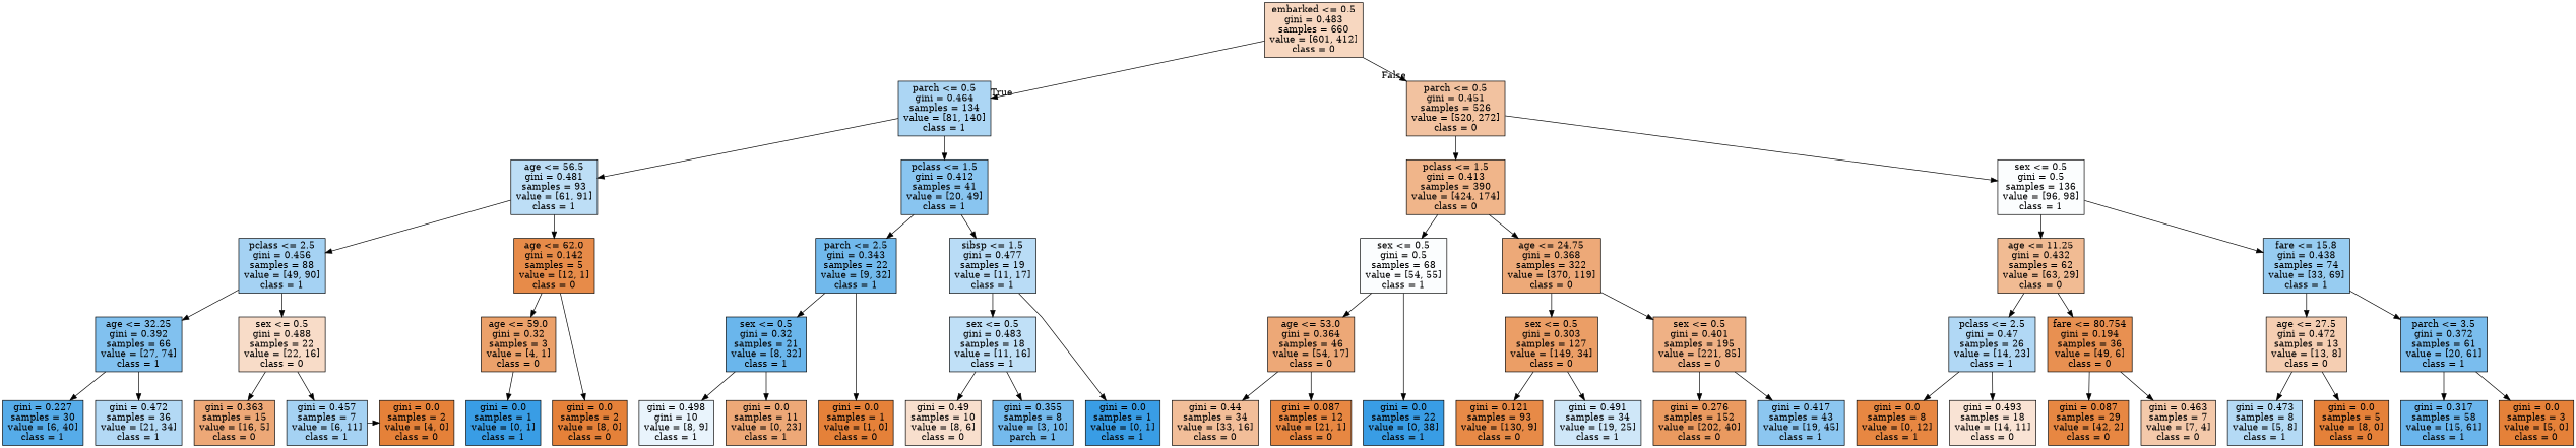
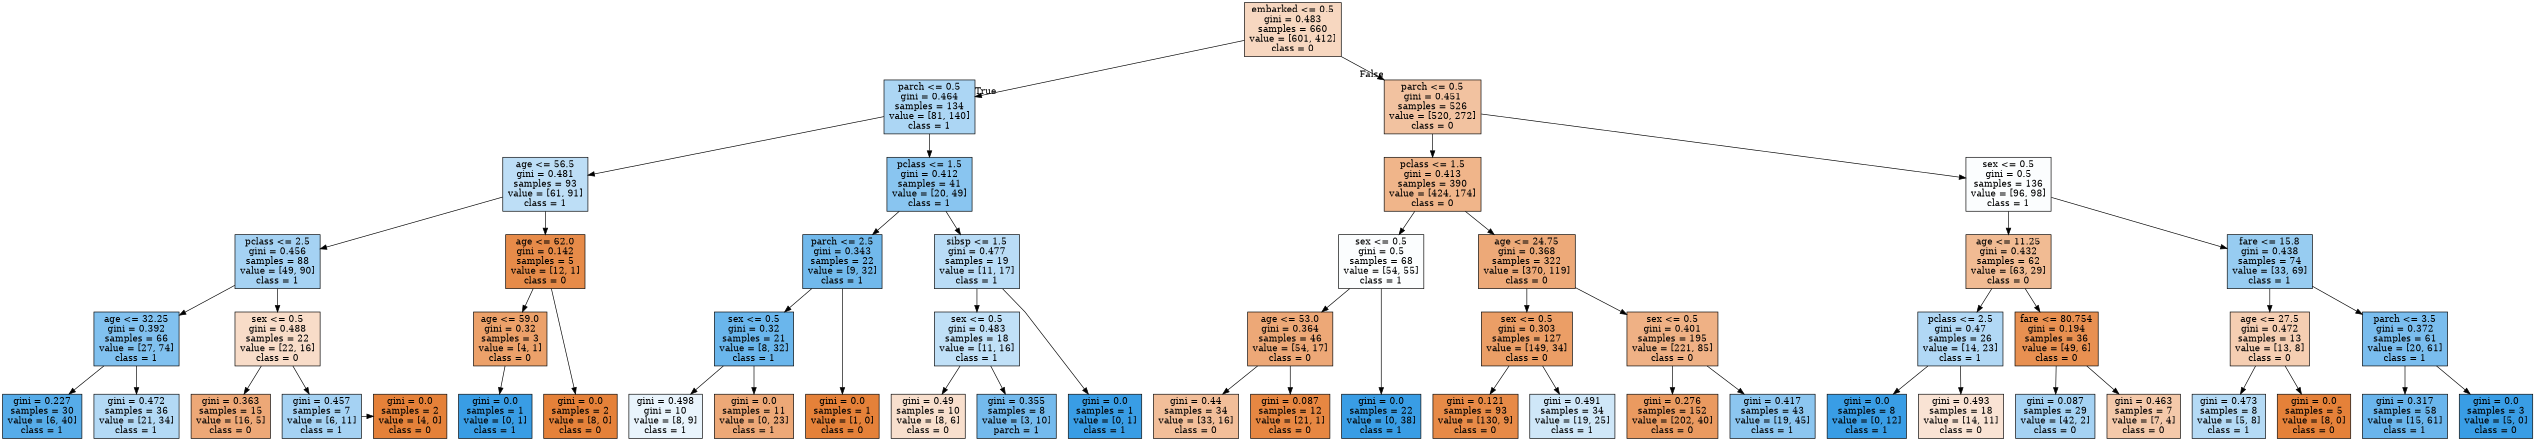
  digraph {
    ranksep=equally
    splines=polyline
    node [color=black fillcolor="#e58139ff" shape=box style=filled]
    n1 [fillcolor="#e5813950" label="embarked <= 0.5\ngini = 0.483\nsamples = 660\nvalue = [601, 412]\nclass = 0"]
    n2 [fillcolor="#399de56b" label="parch <= 0.5\ngini = 0.464\nsamples = 134\nvalue = [81, 140]\nclass = 1"]
    n3 [fillcolor="#e581397a" label="parch <= 0.5\ngini = 0.451\nsamples = 526\nvalue = [520, 272]\nclass = 0"]
    n4 [fillcolor="#399de554" label="age <= 56.5\ngini = 0.481\nsamples = 93\nvalue = [61, 91]\nclass = 1"]
    n5 [fillcolor="#399de597" label="pclass <= 1.5\ngini = 0.412\nsamples = 41\nvalue = [20, 49]\nclass = 1"]
    n6 [fillcolor="#e5813996" label="pclass <= 1.5\ngini = 0.413\nsamples = 390\nvalue = [424, 174]\nclass = 0"]
    n7 [fillcolor="#399de505" label="sex <= 0.5\ngini = 0.5\nsamples = 136\nvalue = [96, 98]\nclass = 1"]
    n8 [fillcolor="#399de574" label="pclass <= 2.5\ngini = 0.456\nsamples = 88\nvalue = [49, 90]\nclass = 1"]
    n9 [fillcolor="#e58139ea" label="age <= 62.0\ngini = 0.142\nsamples = 5\nvalue = [12, 1]\nclass = 0"]
    n10 [fillcolor="#399de5b7" label="parch <= 2.5\ngini = 0.343\nsamples = 22\nvalue = [9, 32]\nclass = 1"]
    n11 [fillcolor="#399de55a" label="sibsp <= 1.5\ngini = 0.477\nsamples = 19\nvalue = [11, 17]\nclass = 1"]
    n12 [fillcolor="#399de505" label="sex <= 0.5\ngini = 0.5\nsamples = 68\nvalue = [54, 55]\nclass = 1"]
    n13 [fillcolor="#e58139ad" label="age <= 24.75\ngini = 0.368\nsamples = 322\nvalue = [370, 119]\nclass = 0"]
    n14 [fillcolor="#e581398a" label="age <= 11.25\ngini = 0.432\nsamples = 62\nvalue = [63, 29]\nclass = 0"]
    n15 [fillcolor="#399de585" label="fare <= 15.8\ngini = 0.438\nsamples = 74\nvalue = [33, 69]\nclass = 1"]
    n16 [fillcolor="#399de5a2" label="age <= 32.25\ngini = 0.392\nsamples = 66\nvalue = [27, 74]\nclass = 1"]
    n17 [fillcolor="#e5813946" label="sex <= 0.5\ngini = 0.488\nsamples = 22\nvalue = [22, 16]\nclass = 0"]
    n18 [fillcolor="#e58139bf" label="age <= 59.0\ngini = 0.32\nsamples = 3\nvalue = [4, 1]\nclass = 0"]
    n19 [fillcolor="#399de5bf" label="sex <= 0.5\ngini = 0.32\nsamples = 21\nvalue = [8, 32]\nclass = 1"]
    n20 [fillcolor="#399de550" label="sex <= 0.5\ngini = 0.483\nsamples = 18\nvalue = [11, 16]\nclass = 1"]
    n21 [fillcolor="#e58139af" label="age <= 53.0\ngini = 0.364\nsamples = 46\nvalue = [54, 17]\nclass = 0"]
    n22 [fillcolor="#e58139c5" label="sex <= 0.5\ngini = 0.303\nsamples = 127\nvalue = [149, 34]\nclass = 0"]
    n23 [fillcolor="#e581399d" label="sex <= 0.5\ngini = 0.401\nsamples = 195\nvalue = [221, 85]\nclass = 0"]
    n24 [fillcolor="#399de564" label="pclass <= 2.5\ngini = 0.47\nsamples = 26\nvalue = [14, 23]\nclass = 1"]
    n25 [fillcolor="#e58139e0" label="fare <= 80.754\ngini = 0.194\nsamples = 36\nvalue = [49, 6]\nclass = 0"]
    n26 [fillcolor="#e5813962" label="age <= 27.5\ngini = 0.472\nsamples = 13\nvalue = [13, 8]\nclass = 0"]
    n27 [fillcolor="#399de5ab" label="parch <= 3.5\ngini = 0.372\nsamples = 61\nvalue = [20, 61]\nclass = 1"]
    n28 [fillcolor="#399de5d9" label="gini = 0.227\nsamples = 30\nvalue = [6, 40]\nclass = 1"]
    n29 [fillcolor="#399de561" label="gini = 0.472\nsamples = 36\nvalue = [21, 34]\nclass = 1"]
    n30 [fillcolor="#e58139af" label="gini = 0.363\nsamples = 15\nvalue = [16, 5]\nclass = 0"]
    n31 [fillcolor="#399de574" label="gini = 0.457\nsamples = 7\nvalue = [6, 11]\nclass = 1"]
    n32 [label="gini = 0.0\nsamples = 2\nvalue = [4, 0]\nclass = 0"]
    n33 [fillcolor="#399de5ff" label="gini = 0.0\nsamples = 1\nvalue = [0, 1]\nclass = 1"]
    n34 [label="gini = 0.0\nsamples = 2\nvalue = [8, 0]\nclass = 0"]
    n35 [fillcolor="#399de51c" label="gini = 0.498\ngini = 10\nvalue = [8, 9]\nclass = 1"]
    n36 [fillcolor="#e58139af" label="gini = 0.0\nsamples = 11\nvalue = [0, 23]\nclass = 1"]
    n37 [label="gini = 0.0\nsamples = 1\nvalue = [1, 0]\nclass = 0"]
    n38 [fillcolor="#e5813940" label="gini = 0.49\nsamples = 10\nvalue = [8, 6]\nclass = 0"]
    n39 [fillcolor="#399de5b3" label="gini = 0.355\nsamples = 8\nvalue = [3, 10]\nparch = 1"]
    n40 [fillcolor="#399de5ff" label="gini = 0.0\nsamples = 1\nvalue = [0, 1]\nclass = 1"]
    n41 [fillcolor="#e5813983" label="gini = 0.44\nsamples = 34\nvalue = [33, 16]\nclass = 0"]
    n42 [fillcolor="#e58139f3" label="gini = 0.087\nsamples = 12\nvalue = [21, 1]\nclass = 0"]
    n43 [fillcolor="#399de5ff" label="gini = 0.0\nsamples = 22\nvalue = [0, 38]\nclass = 1"]
    n44 [fillcolor="#e58139ed" label="gini = 0.121\nsamples = 93\nvalue = [130, 9]\nclass = 0"]
    n45 [fillcolor="#399de53d" label="gini = 0.491\nsamples = 34\nvalue = [19, 25]\nclass = 1"]
    n46 [fillcolor="#e58139cd" label="gini = 0.276\nsamples = 152\nvalue = [202, 40]\nclass = 0"]
    n47 [fillcolor="#399de593" label="gini = 0.417\nsamples = 43\nvalue = [19, 45]\nclass = 1"]
-   n48 [fillcolor="#e58139f3" label="gini = 0.0\nsamples = 8\nvalue = [0, 12]\nclass = 1"]
+   n48 [fillcolor="#399de5ff" label="gini = 0.0\nsamples = 8\nvalue = [0, 12]\nclass = 1"]
    n49 [fillcolor="#e5813937" label="gini = 0.493\nsamples = 18\nvalue = [14, 11]\nclass = 0"]
-   n50 [fillcolor="#e58139f3" label="gini = 0.087\nsamples = 29\nvalue = [42, 2]\nclass = 0"]
+   n50 [fillcolor="#399de574" label="gini = 0.087\nsamples = 29\nvalue = [42, 2]\nclass = 0"]
    n51 [fillcolor="#e581396d" label="gini = 0.463\nsamples = 7\nvalue = [7, 4]\nclass = 0"]
    n52 [fillcolor="#399de560" label="gini = 0.473\nsamples = 8\nvalue = [5, 8]\nclass = 1"]
    n53 [label="gini = 0.0\nsamples = 5\nvalue = [8, 0]\nclass = 0"]
    n54 [fillcolor="#399de5c0" label="gini = 0.317\nsamples = 58\nvalue = [15, 61]\nclass = 1"]
-   n55 [label="gini = 0.0\nsamples = 3\nvalue = [5, 0]\nclass = 0"]
+   n55 [fillcolor="#399de5ff" label="gini = 0.0\nsamples = 3\nvalue = [5, 0]\nclass = 0"]
    subgraph sub_1 {
      rank=same
      n1
    }
    subgraph sub_2 {
      rank=same
      n2
      n3
    }
    subgraph sub_3 {
      rank=same
      n4
      n5
      n6
      n7
    }
    subgraph sub_4 {
      rank=same
      n8
      n9
      n10
      n11
      n12
      n13
      n14
      n15
    }
    subgraph sub_5 {
      rank=same
      n16
      n17
      n18
      n19
      n20
      n21
      n22
      n23
      n24
      n25
      n26
      n27
    }
    subgraph sub_6 {
      rank=same
      n28
      n29
      n30
      n31
      n32
      n33
      n34
      n35
      n36
      n37
      n38
      n39
      n40
      n41
      n42
      n43
      n44
      n45
      n46
      n47
      n48
      n49
      n50
      n51
      n52
      n53
      n54
      n55
    }
    n1 -> n2 [headlabel=True labelangle=45 labeldistance=2.5]
    n1 -> n3 [headlabel=False labelangle=-45 labeldistance=2.5]
    n2 -> n4
    n2 -> n5
    n3 -> n6
    n3 -> n7
    n4 -> n8
    n4 -> n9
    n5 -> n10
    n5 -> n11
    n6 -> n12
    n6 -> n13
    n7 -> n14
    n7 -> n15
    n8 -> n16
    n8 -> n17
    n9 -> n18
    n9 -> n34
    n10 -> n19
    n10 -> n37
    n11 -> n20
    n11 -> n40
    n12 -> n21
    n12 -> n43
    n13 -> n22
    n13 -> n23
    n14 -> n24
    n14 -> n25
    n15 -> n26
    n15 -> n27
    n16 -> n28
    n16 -> n29
    n17 -> n30
    n17 -> n31
    n18 -> n33
    n19 -> n35
    n19 -> n36
    n20 -> n38
    n20 -> n39
    n21 -> n41
    n21 -> n42
    n22 -> n44
    n22 -> n45
    n23 -> n46
    n23 -> n47
    n24 -> n48
    n24 -> n49
    n25 -> n50
    n25 -> n51
    n26 -> n52
    n26 -> n53
    n27 -> n54
    n27 -> n55
    n31 -> n32
  }
